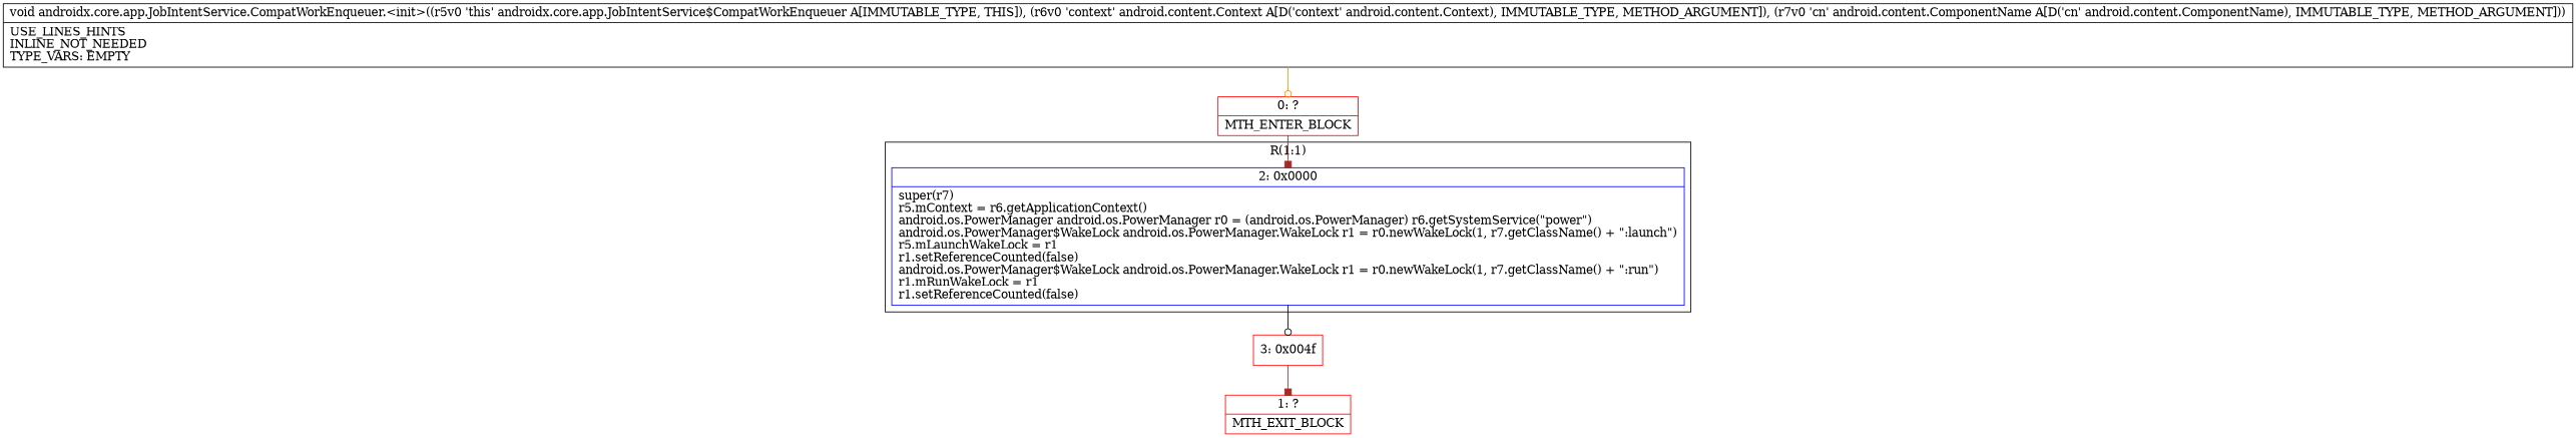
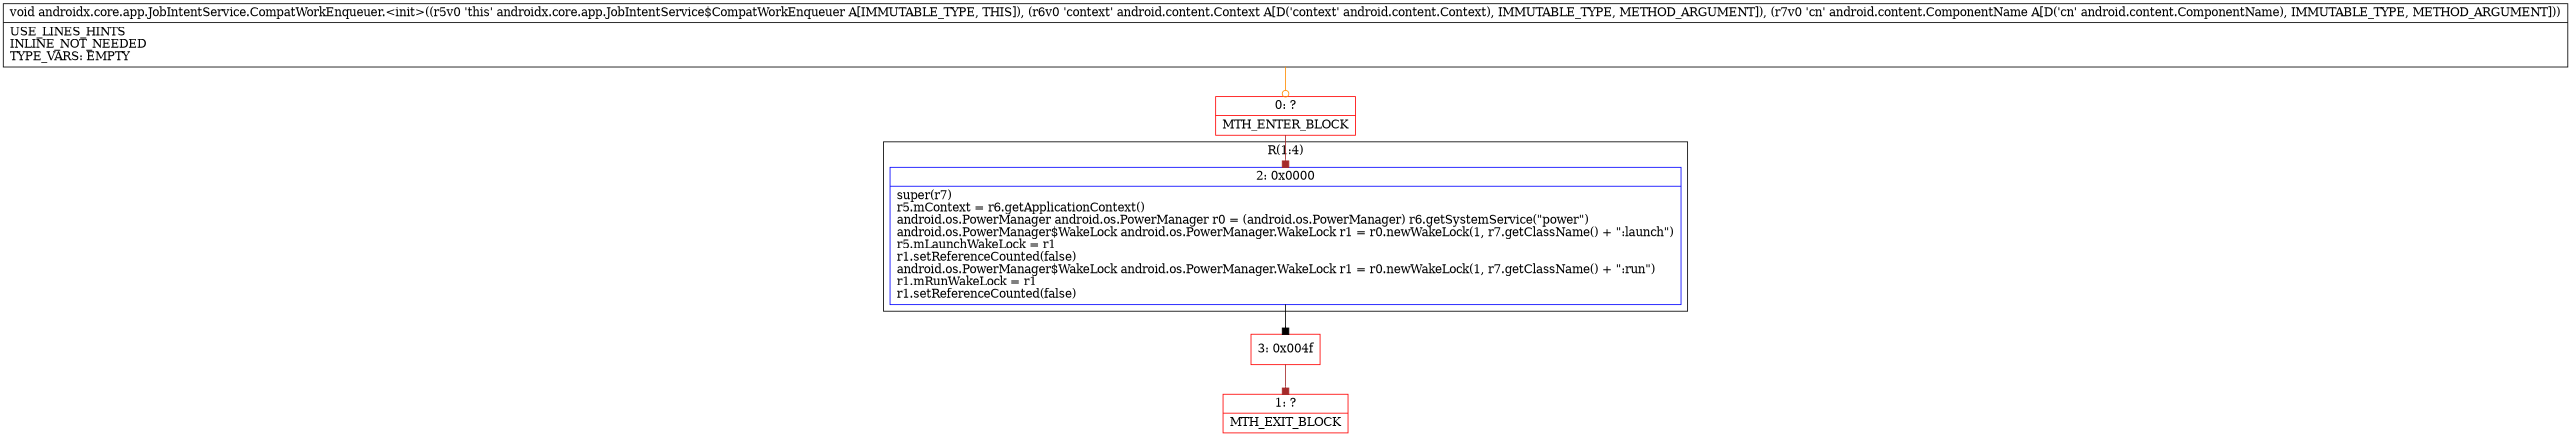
  digraph {
    node [color=red shape=record]
    edge [arrowhead=odot color=brown]
    n1 [color=blue label="{2\:\ 0x0000|super(r7)\lr5.mContext = r6.getApplicationContext()\landroid.os.PowerManager android.os.PowerManager r0 = (android.os.PowerManager) r6.getSystemService(\"power\")\landroid.os.PowerManager$WakeLock android.os.PowerManager.WakeLock r1 = r0.newWakeLock(1, r7.getClassName() + \":launch\")\lr5.mLaunchWakeLock = r1\lr1.setReferenceCounted(false)\landroid.os.PowerManager$WakeLock android.os.PowerManager.WakeLock r1 = r0.newWakeLock(1, r7.getClassName() + \":run\")\lr1.mRunWakeLock = r1\lr1.setReferenceCounted(false)\l}"]
    n2 [label="{3\:\ 0x004f}"]
    n3 [label="{1\:\ ?|MTH_EXIT_BLOCK\l}"]
    n4 [label="{0\:\ ?|MTH_ENTER_BLOCK\l}"]
    n5 [label="{void androidx.core.app.JobIntentService.CompatWorkEnqueuer.\<init\>((r5v0 'this' androidx.core.app.JobIntentService$CompatWorkEnqueuer A[IMMUTABLE_TYPE, THIS]), (r6v0 'context' android.content.Context A[D('context' android.content.Context), IMMUTABLE_TYPE, METHOD_ARGUMENT]), (r7v0 'cn' android.content.ComponentName A[D('cn' android.content.ComponentName), IMMUTABLE_TYPE, METHOD_ARGUMENT]))  | USE_LINES_HINTS\lINLINE_NOT_NEEDED\lTYPE_VARS: EMPTY\l}" color=""]
    subgraph cluster_1 {
-     label="R(1:1)"
+     label="R(1:4)"
      n1
    }
-   n1 -> n2 [color=black]
+   n1 -> n2 [arrowhead=box color=black]
    n2 -> n3 [arrowhead=box]
    n4 -> n1 [arrowhead=box]
    n5 -> n4 [color=darkorange]
  }
